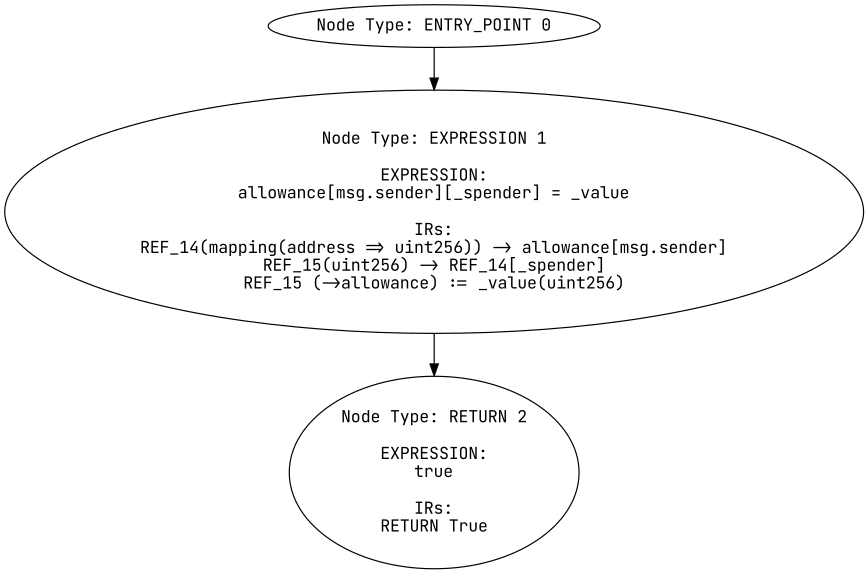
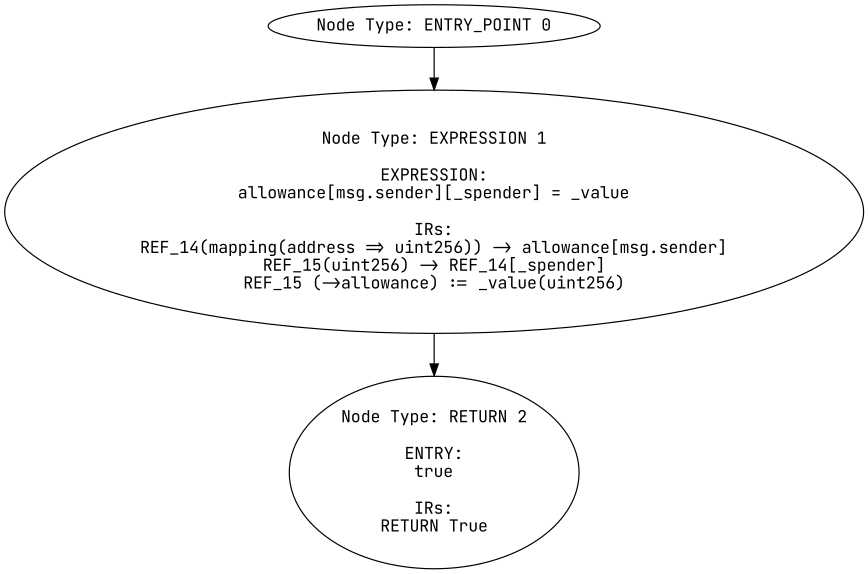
  digraph {
    fontname="JetBrains Mono"
    node [fontname="JetBrains Mono"]
    edge [fontname="JetBrains Mono"]
    n1 [label="Node Type: ENTRY_POINT 0\n"]
    n2 [label="Node Type: EXPRESSION 1\n\nEXPRESSION:\nallowance[msg.sender][_spender] = _value\n\nIRs:\nREF_14(mapping(address => uint256)) -> allowance[msg.sender]\nREF_15(uint256) -> REF_14[_spender]\nREF_15 (->allowance) := _value(uint256)"]
-   n3 [label="Node Type: RETURN 2\n\nEXPRESSION:\ntrue\n\nIRs:\nRETURN True"]
+   n3 [label="Node Type: RETURN 2\n\nENTRY:\ntrue\n\nIRs:\nRETURN True"]
    n1 -> n2
    n2 -> n3
  }
